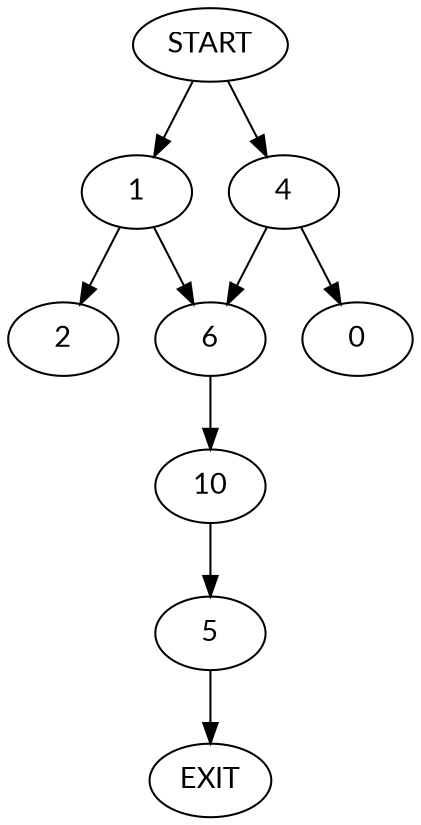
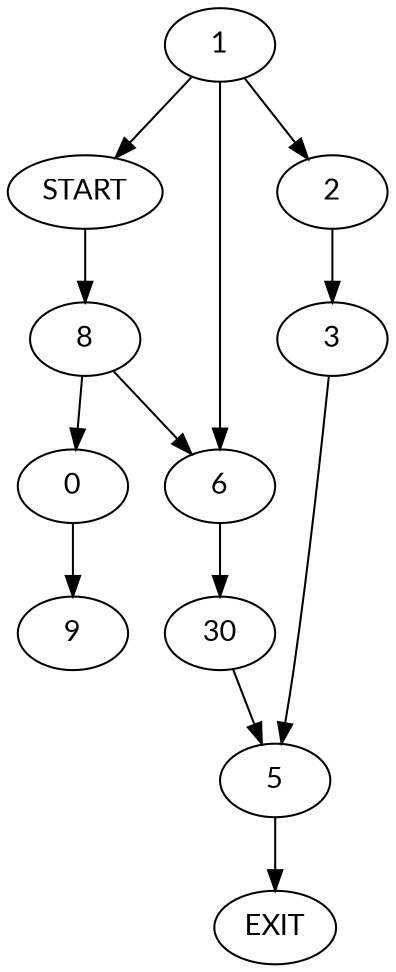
  digraph {
    fontname=Lato
    node [fontname=Lato]
    edge [fontname=Lato]
    n1 [label=START]
    1
-   4
+   4 [label=8]
    2
    6
    n6 [label=EXIT]
+   3
    5
    n9 [label=0]
-   10
-   n1 -> 1
+   10 [label=30]
+   9
+   1 -> n1
    n1 -> 4
    1 -> 2
    1 -> 6
    4 -> 6
    4 -> n9
+   2 -> 3
    6 -> 10
+   3 -> 5
    5 -> n6
+   n9 -> 9
    10 -> 5
  }
